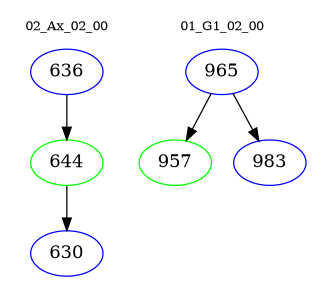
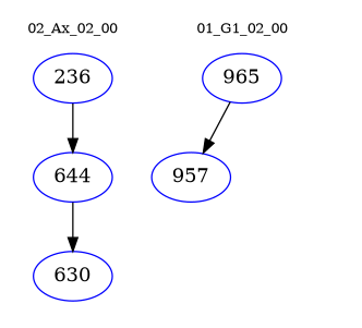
  digraph {
    node [color=blue]
    edge [color=black]
-   n1 [label=636]
+   n1 [label=236]
    n2 [label=630]
-   n3 [color=green label=644]
+   n3 [label=644]
    n4 [label=965]
-   n5 [color=green label=957]
-   n6 [label=983]
+   n5 [label=957]
    subgraph cluster_1 {
      color=white
      fontsize=10
      label="02_Ax_02_00"
      n1
      n2
      n3
    }
    subgraph cluster_2 {
      color=white
      fontsize=10
      label="01_G1_02_00"
      n4
      n5
-     n6
    }
    n1 -> n3
    n3 -> n2
    n4 -> n5
-   n4 -> n6
  }
